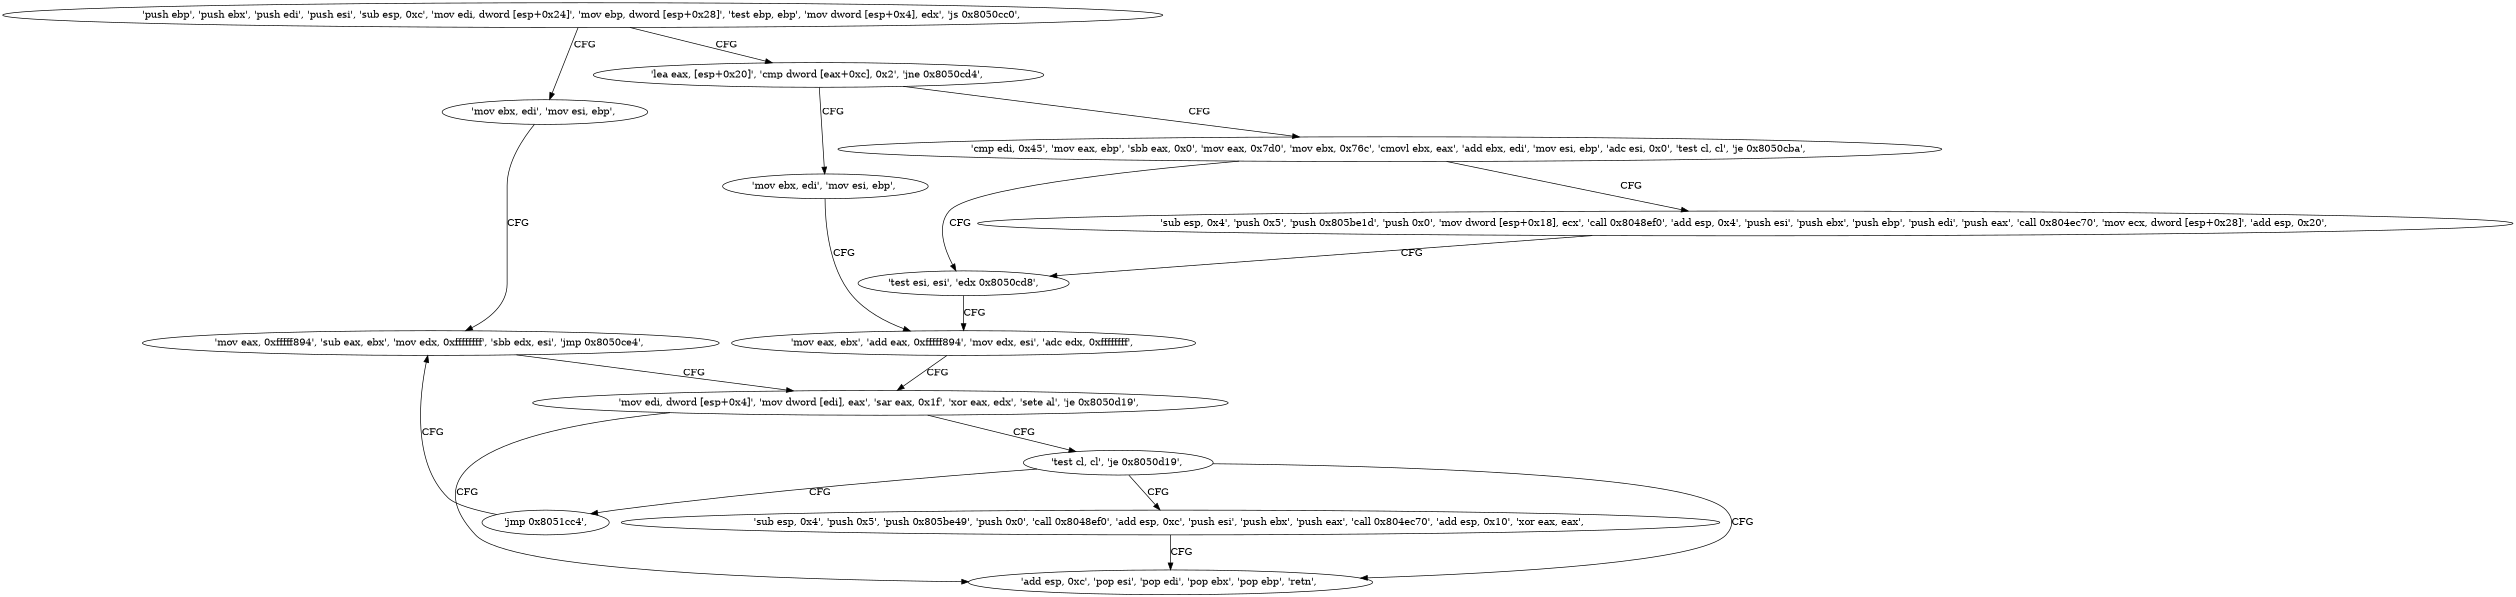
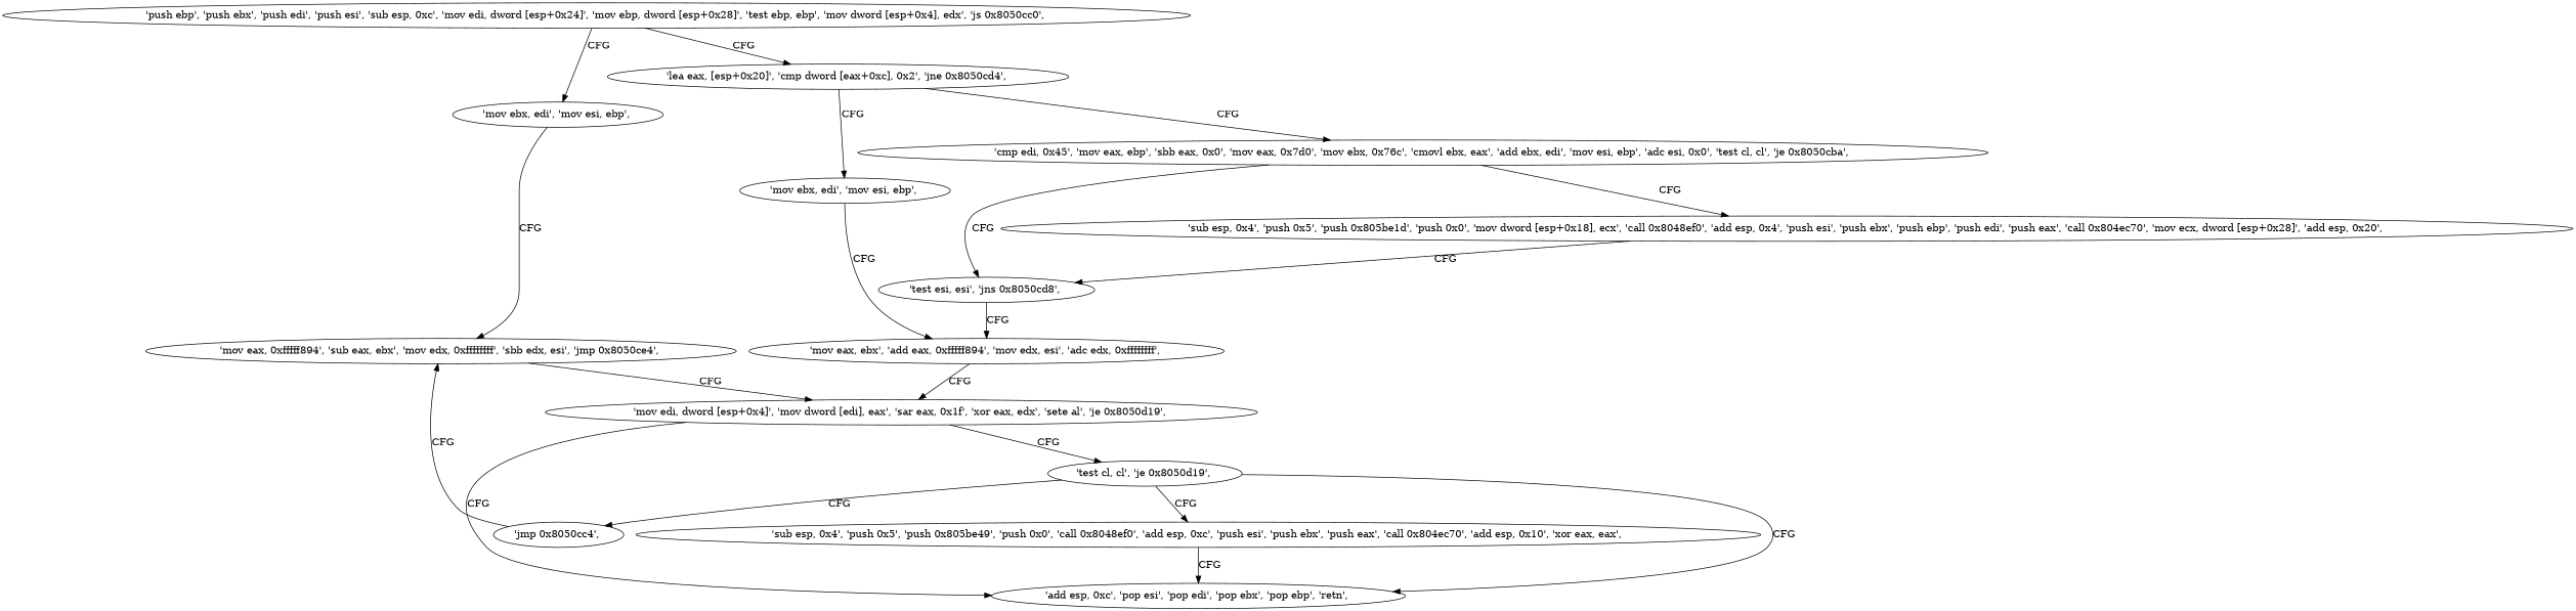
  digraph {
    n1 [label="'push ebp', 'push ebx', 'push edi', 'push esi', 'sub esp, 0xc', 'mov edi, dword [esp+0x24]', 'mov ebp, dword [esp+0x28]', 'test ebp, ebp', 'mov dword [esp+0x4], edx', 'js 0x8050cc0', "]
    n2 [label="'mov ebx, edi', 'mov esi, ebp', "]
    n3 [label="'lea eax, [esp+0x20]', 'cmp dword [eax+0xc], 0x2', 'jne 0x8050cd4', "]
    n4 [label="'mov eax, 0xfffff894', 'sub eax, ebx', 'mov edx, 0xffffffff', 'sbb edx, esi', 'jmp 0x8050ce4', "]
    n5 [label="'mov ebx, edi', 'mov esi, ebp', "]
    n6 [label="'cmp edi, 0x45', 'mov eax, ebp', 'sbb eax, 0x0', 'mov eax, 0x7d0', 'mov ebx, 0x76c', 'cmovl ebx, eax', 'add ebx, edi', 'mov esi, ebp', 'adc esi, 0x0', 'test cl, cl', 'je 0x8050cba', "]
    n7 [label="'mov edi, dword [esp+0x4]', 'mov dword [edi], eax', 'sar eax, 0x1f', 'xor eax, edx', 'sete al', 'je 0x8050d19', "]
    n8 [label="'mov eax, ebx', 'add eax, 0xfffff894', 'mov edx, esi', 'adc edx, 0xffffffff', "]
-   n9 [label="'test esi, esi', 'edx 0x8050cd8',"]
+   n9 [label="'test esi, esi', 'jns 0x8050cd8', "]
    n10 [label="'sub esp, 0x4', 'push 0x5', 'push 0x805be1d', 'push 0x0', 'mov dword [esp+0x18], ecx', 'call 0x8048ef0', 'add esp, 0x4', 'push esi', 'push ebx', 'push ebp', 'push edi', 'push eax', 'call 0x804ec70', 'mov ecx, dword [esp+0x28]', 'add esp, 0x20', "]
    n11 [label="'add esp, 0xc', 'pop esi', 'pop edi', 'pop ebx', 'pop ebp', 'retn', "]
    n12 [label="'test cl, cl', 'je 0x8050d19', "]
    n13 [label="'sub esp, 0x4', 'push 0x5', 'push 0x805be49', 'push 0x0', 'call 0x8048ef0', 'add esp, 0xc', 'push esi', 'push ebx', 'push eax', 'call 0x804ec70', 'add esp, 0x10', 'xor eax, eax', "]
-   n14 [label="'jmp 0x8051cc4',"]
+   n14 [label="'jmp 0x8050cc4', "]
    n1 -> n2 [label=CFG]
    n1 -> n3 [label=CFG]
    n2 -> n4 [label=CFG]
    n3 -> n5 [label=CFG]
    n3 -> n6 [label=CFG]
    n4 -> n7 [label=CFG]
    n5 -> n8 [label=CFG]
    n6 -> n9 [label=CFG]
    n6 -> n10 [label=CFG]
    n7 -> n11 [label=CFG]
    n7 -> n12 [label=CFG]
    n8 -> n7 [label=CFG]
    n9 -> n8 [label=CFG]
    n10 -> n9 [label=CFG]
    n12 -> n11 [label=CFG]
    n12 -> n13 [label=CFG]
    n12 -> n14 [label=CFG]
    n13 -> n11 [label=CFG]
    n14 -> n4 [label=CFG]
  }
